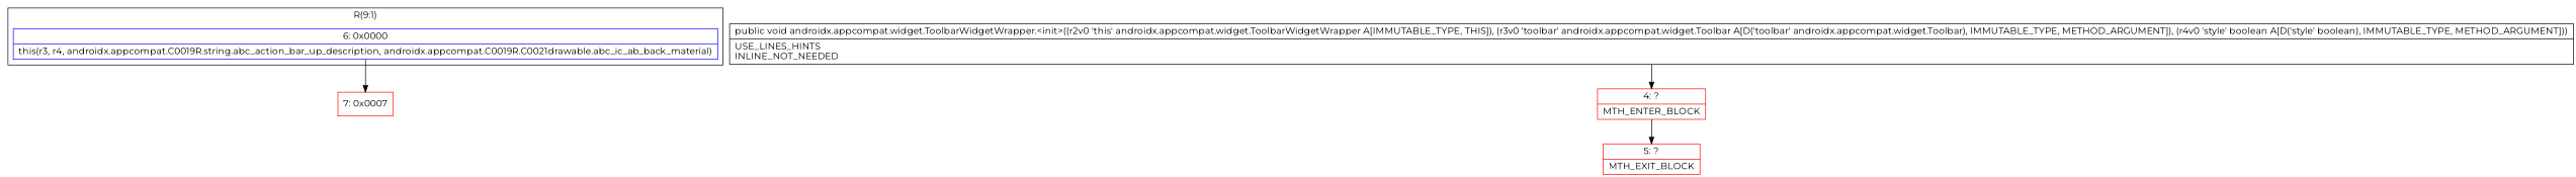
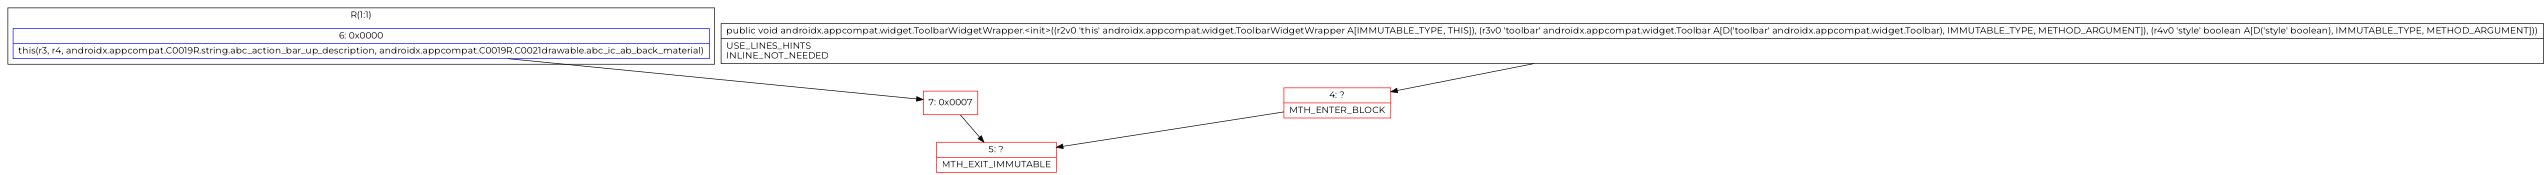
  digraph {
    fontname=Montserrat
    node [color=red fontname=Montserrat shape=record]
    edge [fontname=Montserrat]
    n1 [color=blue label="{6\:\ 0x0000|this(r3, r4, androidx.appcompat.C0019R.string.abc_action_bar_up_description, androidx.appcompat.C0019R.C0021drawable.abc_ic_ab_back_material)\l}"]
    n2 [label="{7\:\ 0x0007}"]
-   n3 [label="{5\:\ ?|MTH_EXIT_BLOCK\l}"]
+   n3 [label="{5\:\ ?|MTH_EXIT_IMMUTABLE\l}"]
    n4 [label="{4\:\ ?|MTH_ENTER_BLOCK\l}"]
    n5 [label="{public void androidx.appcompat.widget.ToolbarWidgetWrapper.\<init\>((r2v0 'this' androidx.appcompat.widget.ToolbarWidgetWrapper A[IMMUTABLE_TYPE, THIS]), (r3v0 'toolbar' androidx.appcompat.widget.Toolbar A[D('toolbar' androidx.appcompat.widget.Toolbar), IMMUTABLE_TYPE, METHOD_ARGUMENT]), (r4v0 'style' boolean A[D('style' boolean), IMMUTABLE_TYPE, METHOD_ARGUMENT]))  | USE_LINES_HINTS\lINLINE_NOT_NEEDED\l}" color=""]
    subgraph cluster_1 {
-     label="R(9:1)"
+     label="R(1:1)"
      n1
    }
    n1 -> n2
+   n2 -> n3
    n4 -> n3
    n5 -> n4
  }
